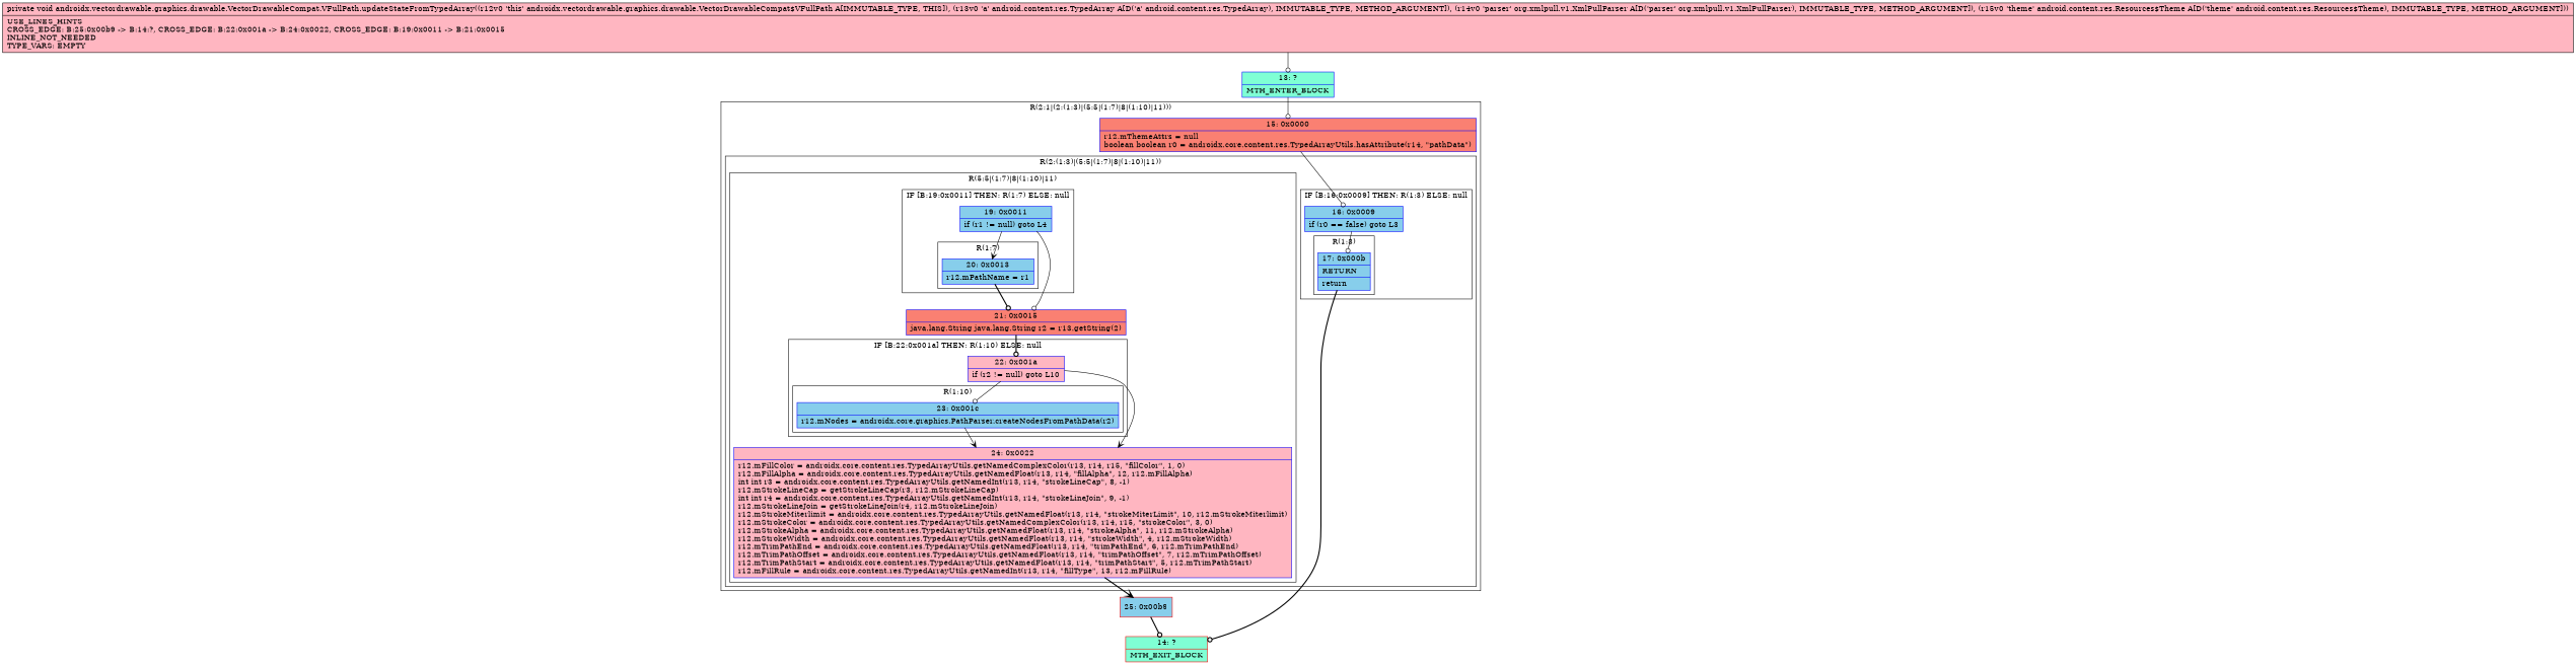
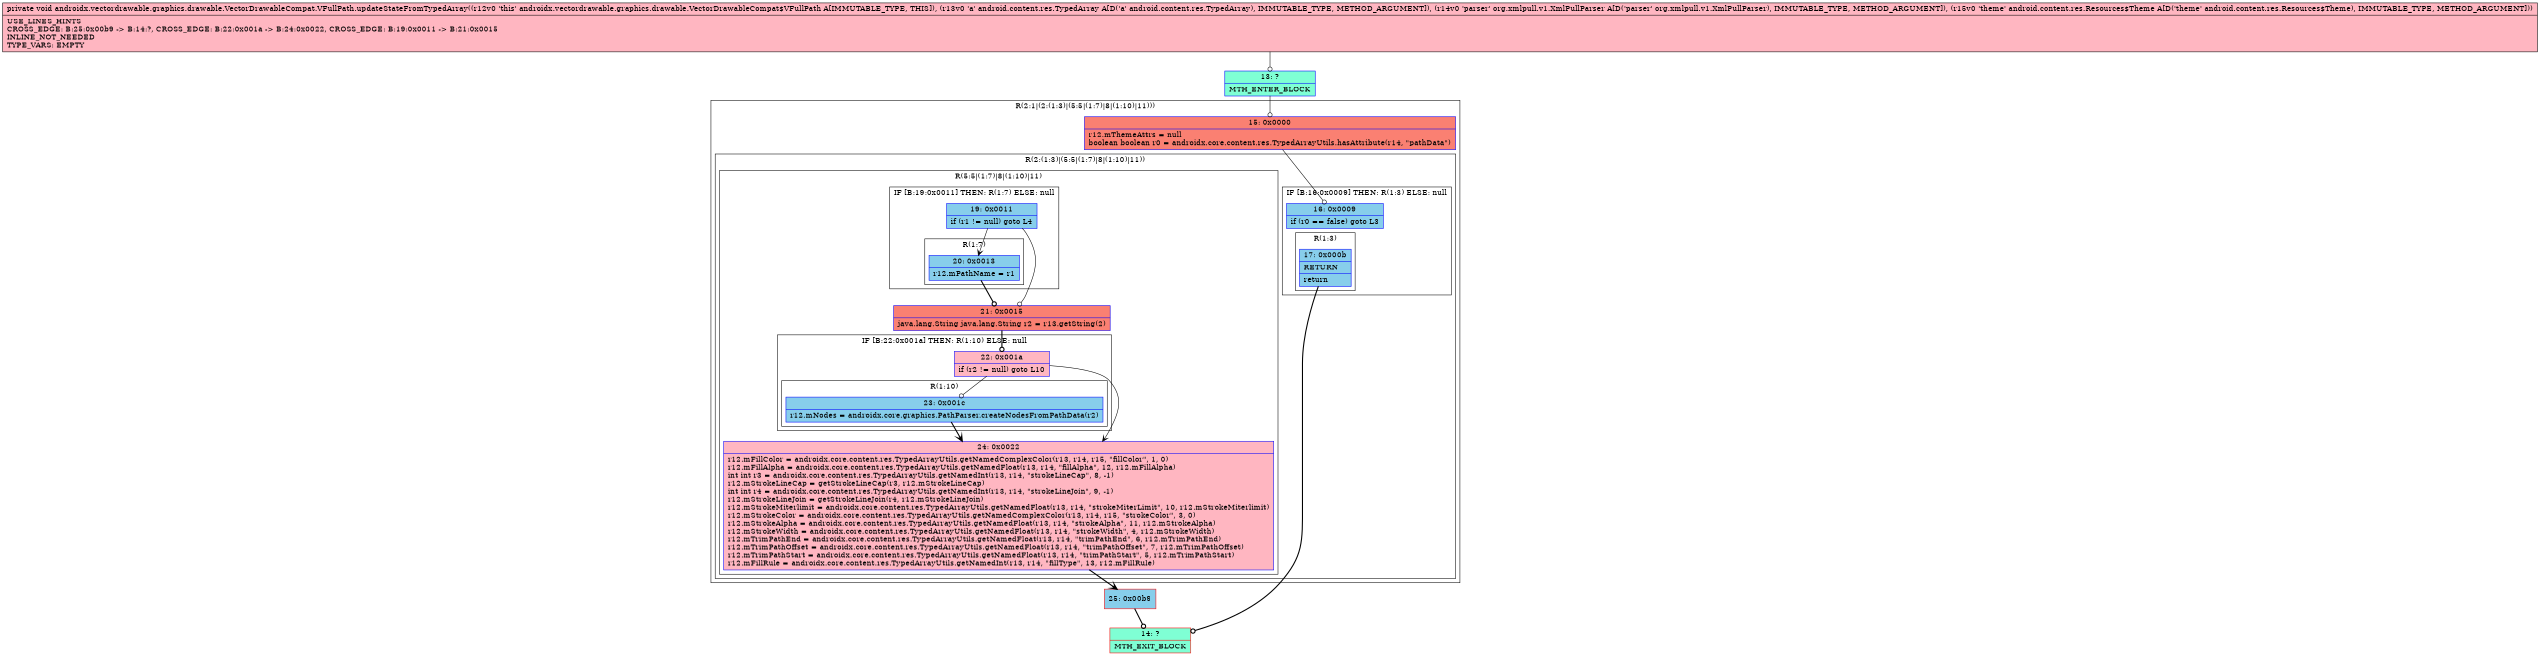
  digraph {
    node [color=blue fillcolor=skyblue shape=record style=filled]
    edge [arrowhead=odot style=solid]
    n1 [label="{17\:\ 0x000b|RETURN\l|return\l}"]
    n2 [label="{16\:\ 0x0009|if (r0 == false) goto L3\l}"]
    n3 [label="{20\:\ 0x0013|r12.mPathName = r1\l}"]
    n4 [label="{19\:\ 0x0011|if (r1 != null) goto L4\l}"]
    n5 [label="{23\:\ 0x001c|r12.mNodes = androidx.core.graphics.PathParser.createNodesFromPathData(r2)\l}"]
    n6 [fillcolor=lightpink label="{22\:\ 0x001a|if (r2 != null) goto L10\l}"]
    n7 [fillcolor=salmon label="{21\:\ 0x0015|java.lang.String java.lang.String r2 = r13.getString(2)\l}"]
    n8 [fillcolor=lightpink label="{24\:\ 0x0022|r12.mFillColor = androidx.core.content.res.TypedArrayUtils.getNamedComplexColor(r13, r14, r15, \"fillColor\", 1, 0)\lr12.mFillAlpha = androidx.core.content.res.TypedArrayUtils.getNamedFloat(r13, r14, \"fillAlpha\", 12, r12.mFillAlpha)\lint int r3 = androidx.core.content.res.TypedArrayUtils.getNamedInt(r13, r14, \"strokeLineCap\", 8, \-1)\lr12.mStrokeLineCap = getStrokeLineCap(r3, r12.mStrokeLineCap)\lint int r4 = androidx.core.content.res.TypedArrayUtils.getNamedInt(r13, r14, \"strokeLineJoin\", 9, \-1)\lr12.mStrokeLineJoin = getStrokeLineJoin(r4, r12.mStrokeLineJoin)\lr12.mStrokeMiterlimit = androidx.core.content.res.TypedArrayUtils.getNamedFloat(r13, r14, \"strokeMiterLimit\", 10, r12.mStrokeMiterlimit)\lr12.mStrokeColor = androidx.core.content.res.TypedArrayUtils.getNamedComplexColor(r13, r14, r15, \"strokeColor\", 3, 0)\lr12.mStrokeAlpha = androidx.core.content.res.TypedArrayUtils.getNamedFloat(r13, r14, \"strokeAlpha\", 11, r12.mStrokeAlpha)\lr12.mStrokeWidth = androidx.core.content.res.TypedArrayUtils.getNamedFloat(r13, r14, \"strokeWidth\", 4, r12.mStrokeWidth)\lr12.mTrimPathEnd = androidx.core.content.res.TypedArrayUtils.getNamedFloat(r13, r14, \"trimPathEnd\", 6, r12.mTrimPathEnd)\lr12.mTrimPathOffset = androidx.core.content.res.TypedArrayUtils.getNamedFloat(r13, r14, \"trimPathOffset\", 7, r12.mTrimPathOffset)\lr12.mTrimPathStart = androidx.core.content.res.TypedArrayUtils.getNamedFloat(r13, r14, \"trimPathStart\", 5, r12.mTrimPathStart)\lr12.mFillRule = androidx.core.content.res.TypedArrayUtils.getNamedInt(r13, r14, \"fillType\", 13, r12.mFillRule)\l}"]
    n9 [fillcolor=salmon label="{15\:\ 0x0000|r12.mThemeAttrs = null\lboolean boolean r0 = androidx.core.content.res.TypedArrayUtils.hasAttribute(r14, \"pathData\")\l}"]
    n10 [color=red fillcolor=aquamarine label="{14\:\ ?|MTH_EXIT_BLOCK\l}"]
    n11 [color=red label="{25\:\ 0x00b9}"]
    n12 [fillcolor=aquamarine label="{13\:\ ?|MTH_ENTER_BLOCK\l}"]
    n13 [fillcolor=lightpink label="{private void androidx.vectordrawable.graphics.drawable.VectorDrawableCompat.VFullPath.updateStateFromTypedArray((r12v0 'this' androidx.vectordrawable.graphics.drawable.VectorDrawableCompat$VFullPath A[IMMUTABLE_TYPE, THIS]), (r13v0 'a' android.content.res.TypedArray A[D('a' android.content.res.TypedArray), IMMUTABLE_TYPE, METHOD_ARGUMENT]), (r14v0 'parser' org.xmlpull.v1.XmlPullParser A[D('parser' org.xmlpull.v1.XmlPullParser), IMMUTABLE_TYPE, METHOD_ARGUMENT]), (r15v0 'theme' android.content.res.Resources$Theme A[D('theme' android.content.res.Resources$Theme), IMMUTABLE_TYPE, METHOD_ARGUMENT]))  | USE_LINES_HINTS\lCROSS_EDGE: B:25:0x00b9 \-\> B:14:?, CROSS_EDGE: B:22:0x001a \-\> B:24:0x0022, CROSS_EDGE: B:19:0x0011 \-\> B:21:0x0015\lINLINE_NOT_NEEDED\lTYPE_VARS: EMPTY\l}" color=""]
    subgraph cluster_1 {
      label="R(2:1|(2:(1:3)|(5:5|(1:7)|8|(1:10)|11)))"
      n9
      subgraph cluster_2 {
        label="R(2:(1:3)|(5:5|(1:7)|8|(1:10)|11))"
        subgraph cluster_3 {
          label="IF [B:16:0x0009] THEN: R(1:3) ELSE: null"
          n2
          subgraph cluster_4 {
            label="R(1:3)"
            n1
          }
        }
        subgraph cluster_5 {
          label="R(5:5|(1:7)|8|(1:10)|11)"
          n7
          n8
          subgraph cluster_6 {
            label="IF [B:19:0x0011] THEN: R(1:7) ELSE: null"
            n4
            subgraph cluster_7 {
              label="R(1:7)"
              n3
            }
          }
          subgraph cluster_8 {
            label="IF [B:22:0x001a] THEN: R(1:10) ELSE: null"
            n6
            subgraph cluster_9 {
              label="R(1:10)"
              n5
            }
          }
        }
      }
    }
    n1 -> n10 [style=bold]
-   n2 -> n1
    n3 -> n7 [style=bold]
    n4 -> n3 [arrowhead=vee]
    n4 -> n7
-   n5 -> n8 [arrowhead=vee]
+   n5 -> n8 [arrowhead=vee style=bold]
    n6 -> n5
    n6 -> n8 [arrowhead=vee]
    n7 -> n6 [style=bold]
    n8 -> n11 [arrowhead=vee style=bold]
    n9 -> n2
    n11 -> n10 [style=bold]
    n12 -> n9
    n13 -> n12
  }
